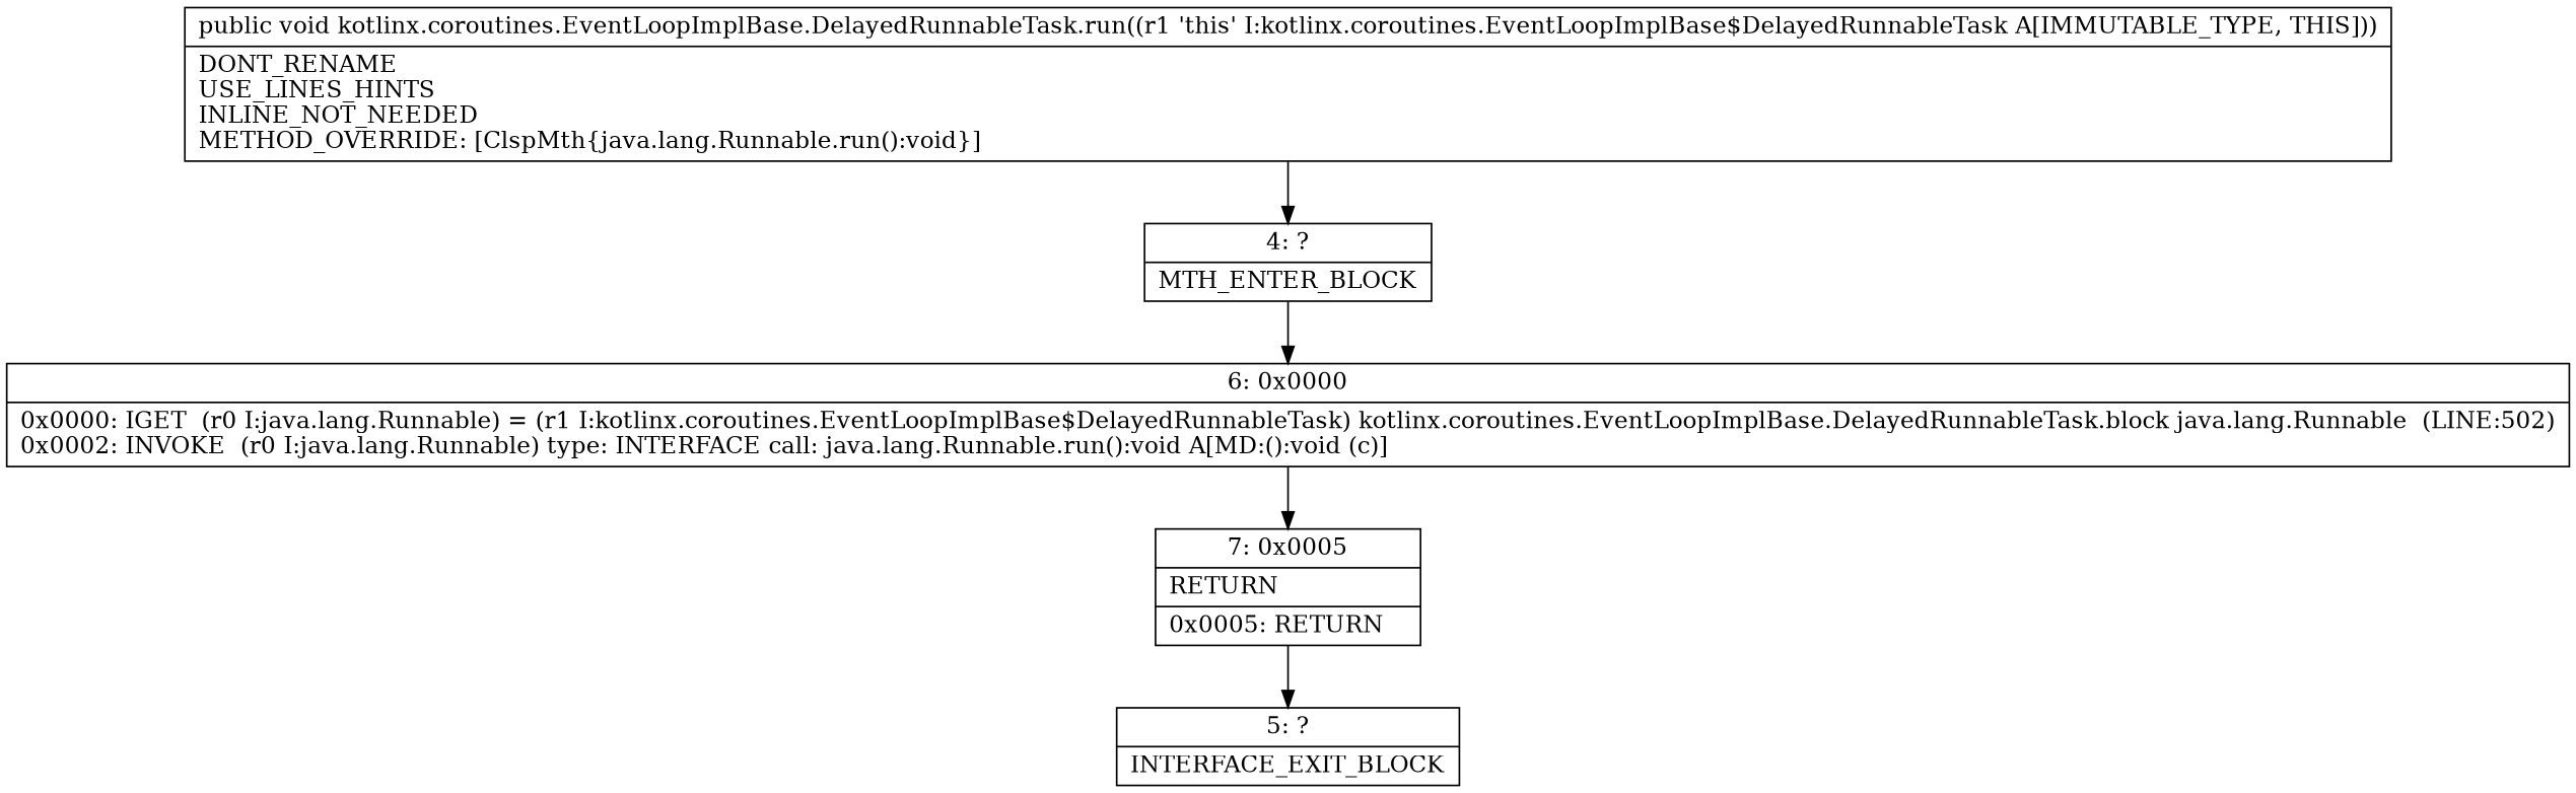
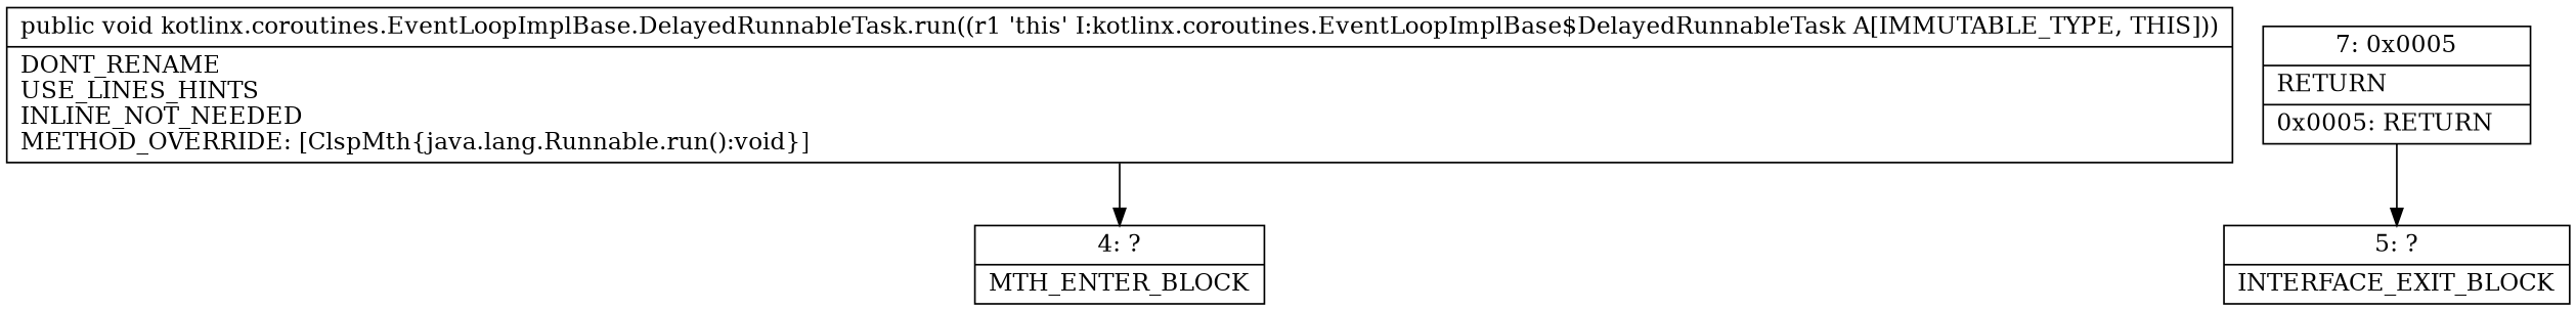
  digraph {
    node [shape=record]
    n1 [label="{4\:\ ?|MTH_ENTER_BLOCK\l}"]
-   n2 [label="{6\:\ 0x0000|0x0000: IGET  (r0 I:java.lang.Runnable) = (r1 I:kotlinx.coroutines.EventLoopImplBase$DelayedRunnableTask) kotlinx.coroutines.EventLoopImplBase.DelayedRunnableTask.block java.lang.Runnable  (LINE:502)\l0x0002: INVOKE  (r0 I:java.lang.Runnable) type: INTERFACE call: java.lang.Runnable.run():void A[MD:():void (c)]\l}"]
    n3 [label="{7\:\ 0x0005|RETURN\l|0x0005: RETURN   \l}"]
    n4 [label="{5\:\ ?|INTERFACE_EXIT_BLOCK\l}"]
    n5 [label="{public void kotlinx.coroutines.EventLoopImplBase.DelayedRunnableTask.run((r1 'this' I:kotlinx.coroutines.EventLoopImplBase$DelayedRunnableTask A[IMMUTABLE_TYPE, THIS]))  | DONT_RENAME\lUSE_LINES_HINTS\lINLINE_NOT_NEEDED\lMETHOD_OVERRIDE: [ClspMth\{java.lang.Runnable.run():void\}]\l}"]
-   n1 -> n2
-   n2 -> n3
    n3 -> n4
    n5 -> n1
  }
